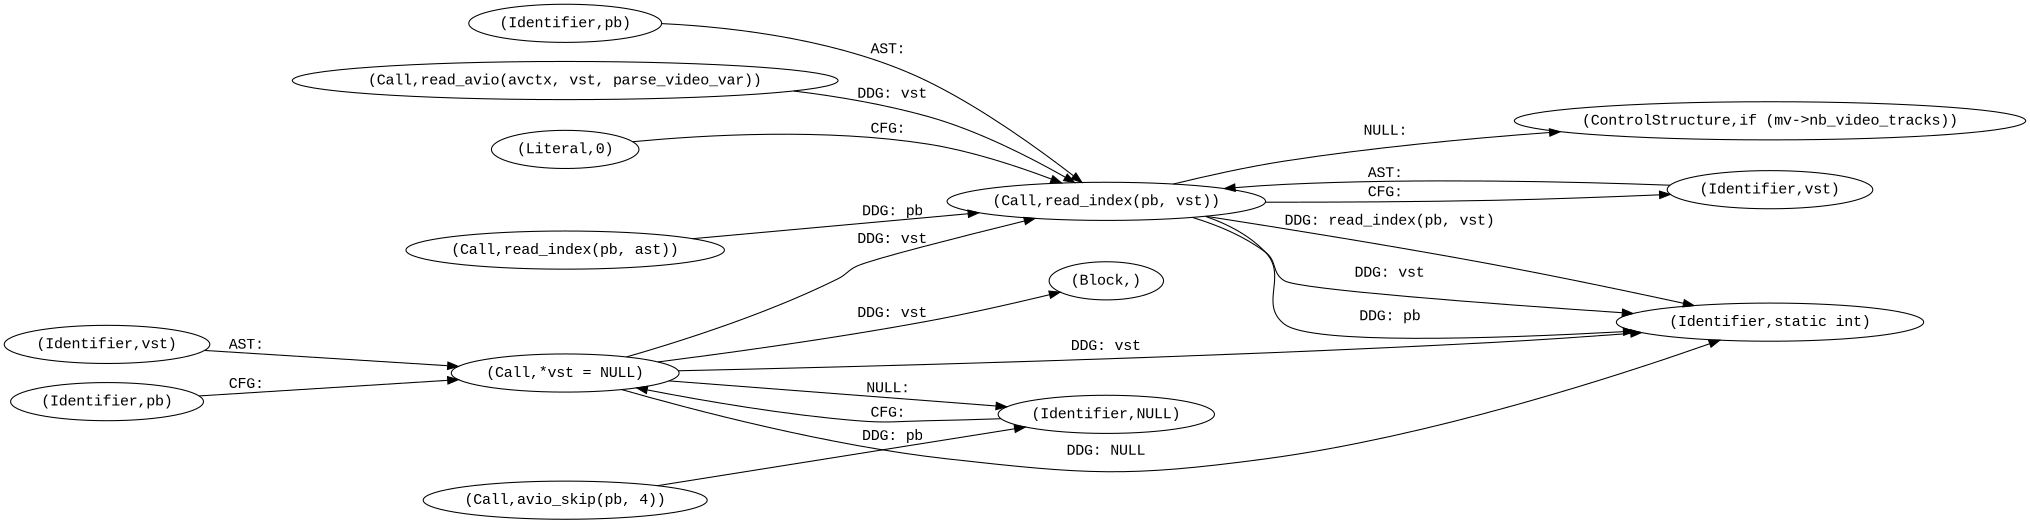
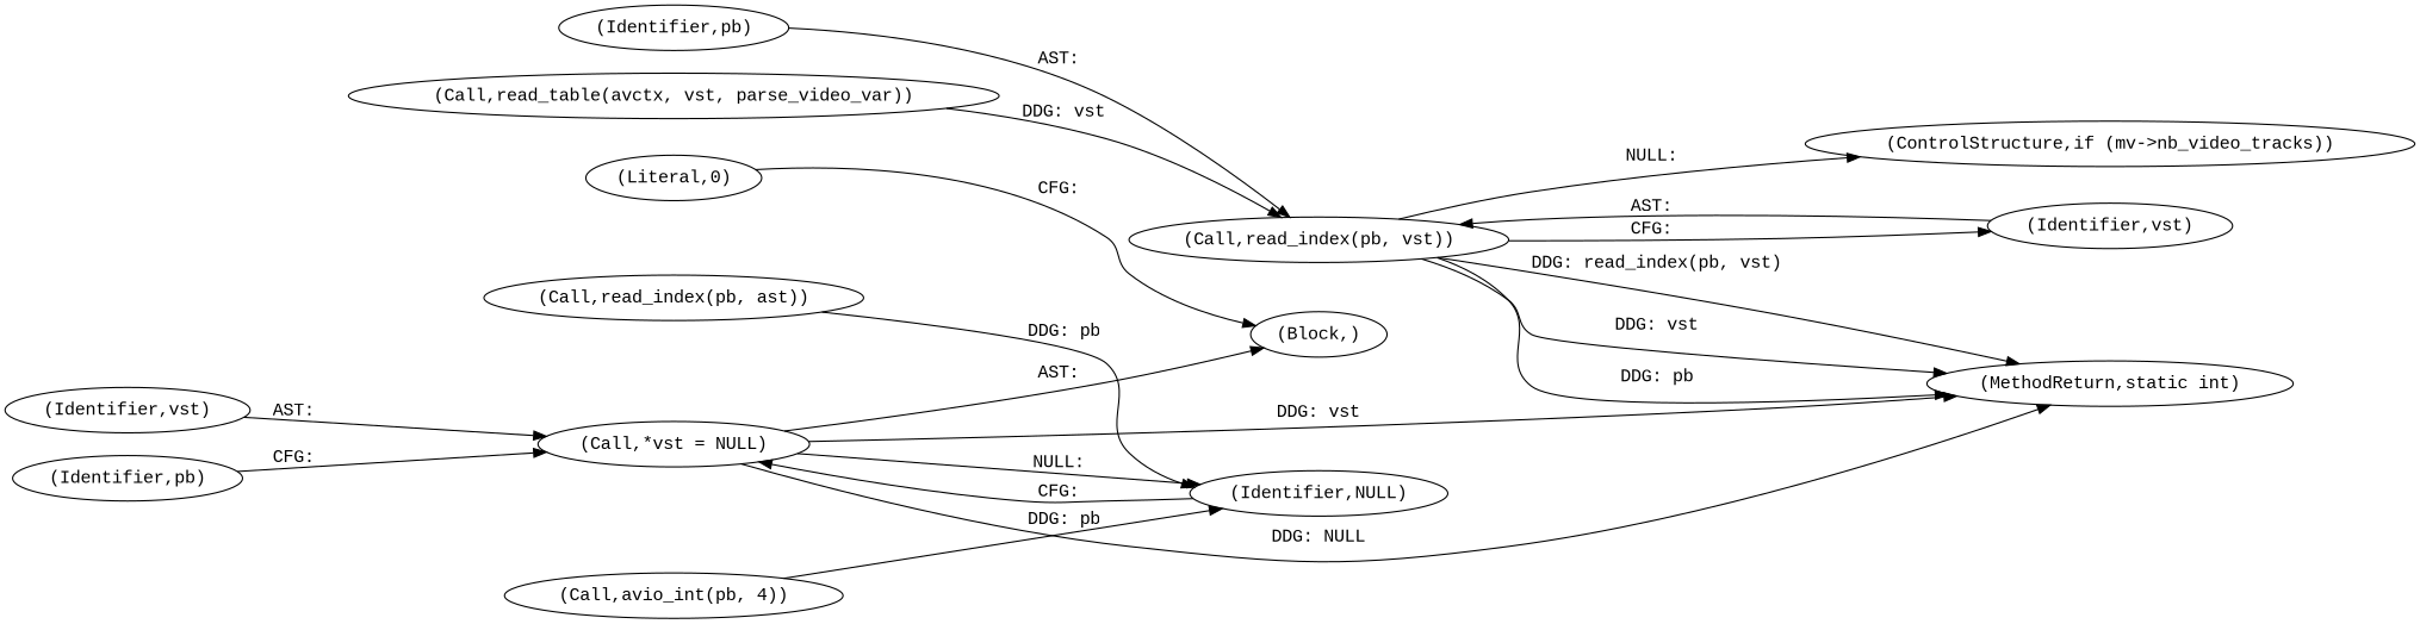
  digraph {
    fontname="Liberation Mono"
    rankdir=LR
    node [fontname="Liberation Mono"]
    edge [fontname="Liberation Mono"]
    n1 [label="(Call,*vst = NULL)"]
    n2 [label="(Call,read_index(pb, vst))"]
    n3 [label="(Identifier,NULL)"]
-   n4 [label="(Identifier,static int)"]
+   n4 [label="(MethodReturn,static int)"]
    n5 [label="(Block,)"]
    n6 [label="(Identifier,vst)"]
    n7 [label="(ControlStructure,if (mv->nb_video_tracks))"]
    n8 [label="(Literal,0)"]
    n9 [label="(Identifier,pb)"]
    n10 [label="(Call,read_index(pb, ast))"]
-   n11 [label="(Call,avio_skip(pb, 4))"]
-   n12 [label="(Call,read_avio(avctx, vst, parse_video_var))"]
+   n11 [label="(Call,avio_int(pb, 4))"]
+   n12 [label="(Call,read_table(avctx, vst, parse_video_var))"]
    n13 [label="(Identifier,vst)"]
    n14 [label="(Identifier,pb)"]
-   n1 -> n2 [label="DDG: vst"]
    n1 -> n3 [label="NULL: "]
    n1 -> n4 [label="DDG: vst"]
    n1 -> n4 [label="DDG: NULL"]
-   n1 -> n5 [label="DDG: vst"]
+   n1 -> n5 [label="AST: "]
    n2 -> n4 [label="DDG: vst"]
    n2 -> n4 [label="DDG: pb"]
    n2 -> n4 [label="DDG: read_index(pb, vst)"]
    n2 -> n6 [label="CFG: "]
    n2 -> n7 [label="NULL: "]
    n3 -> n1 [label="CFG: "]
    n6 -> n2 [label="AST: "]
-   n8 -> n2 [label="CFG: "]
+   n8 -> n5 [label="CFG: "]
    n9 -> n2 [label="AST: "]
-   n10 -> n2 [label="DDG: pb"]
+   n10 -> n3 [label="DDG: pb"]
    n11 -> n3 [label="DDG: pb"]
    n12 -> n2 [label="DDG: vst"]
    n13 -> n1 [label="AST: "]
    n14 -> n1 [label="CFG: "]
  }
